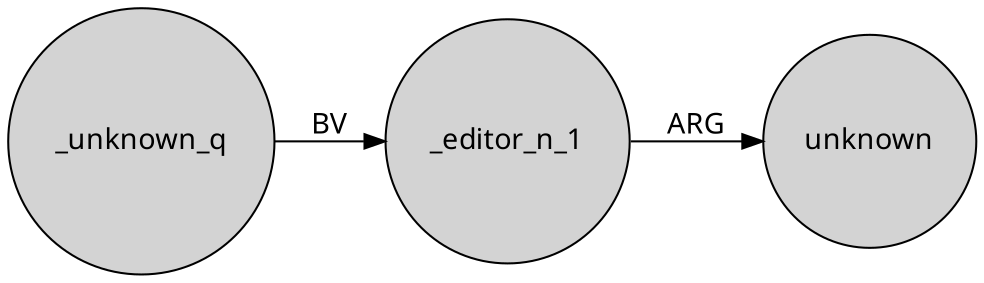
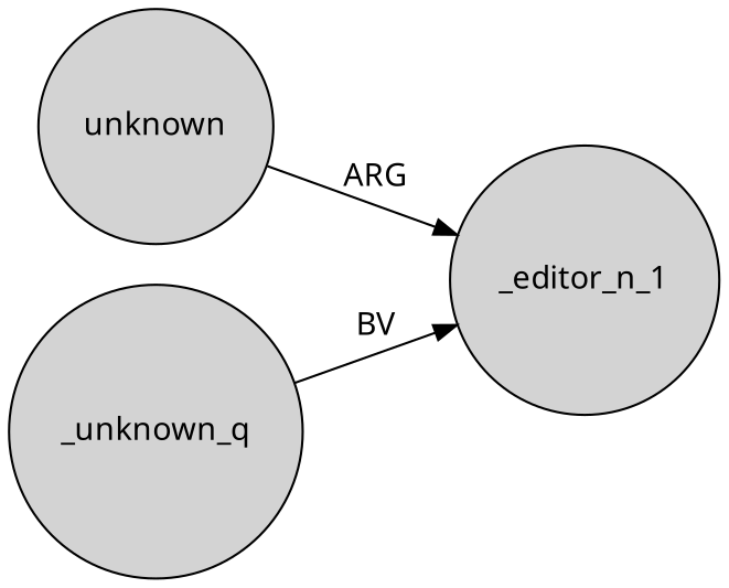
  digraph {
    fontname="Noto Sans"
    rankdir=LR
    node [fontname="Noto Sans" shape=circle style=filled]
    edge [fontname="Noto Sans"]
    unknown
    _editor_n_1
    n3 [label=_unknown_q]
-   _editor_n_1 -> unknown [label=ARG]
+   unknown -> _editor_n_1 [label=ARG]
    n3 -> _editor_n_1 [label=BV]
  }
